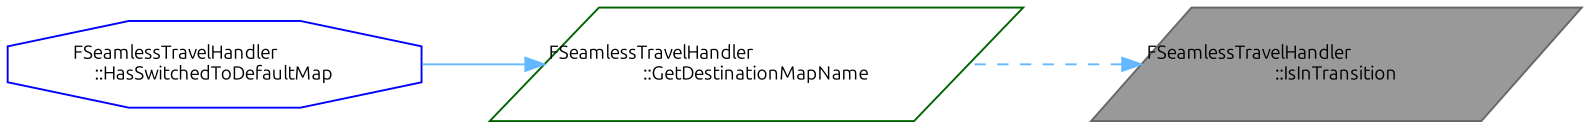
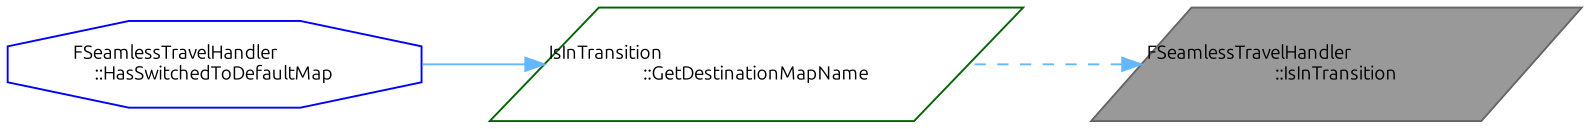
  digraph {
    fontname=Ubuntu
    rankdir=RL
    node [fillcolor=white fontname=Ubuntu fontsize=10 shape=parallelogram style=filled]
    edge [color=steelblue1 dir=back fontname=Ubuntu fontsize=10 labelfontname=Helvetica labelfontsize=10]
    n1 [color=gray40 fillcolor=grey60 fontcolor=black height=0.2 label="FSeamlessTravelHandler\l::IsInTransition" width=0.4]
-   n2 [color=darkgreen height=0.2 label="FSeamlessTravelHandler\l::GetDestinationMapName" width=0.4]
+   n2 [color=darkgreen height=0.2 label="IsInTransition\l::GetDestinationMapName" width=0.4]
    n3 [color=blue height=0.2 label="FSeamlessTravelHandler\l::HasSwitchedToDefaultMap" shape=octagon width=0.4]
    n1 -> n2 [style=dashed]
    n2 -> n3 [style=solid]
  }
